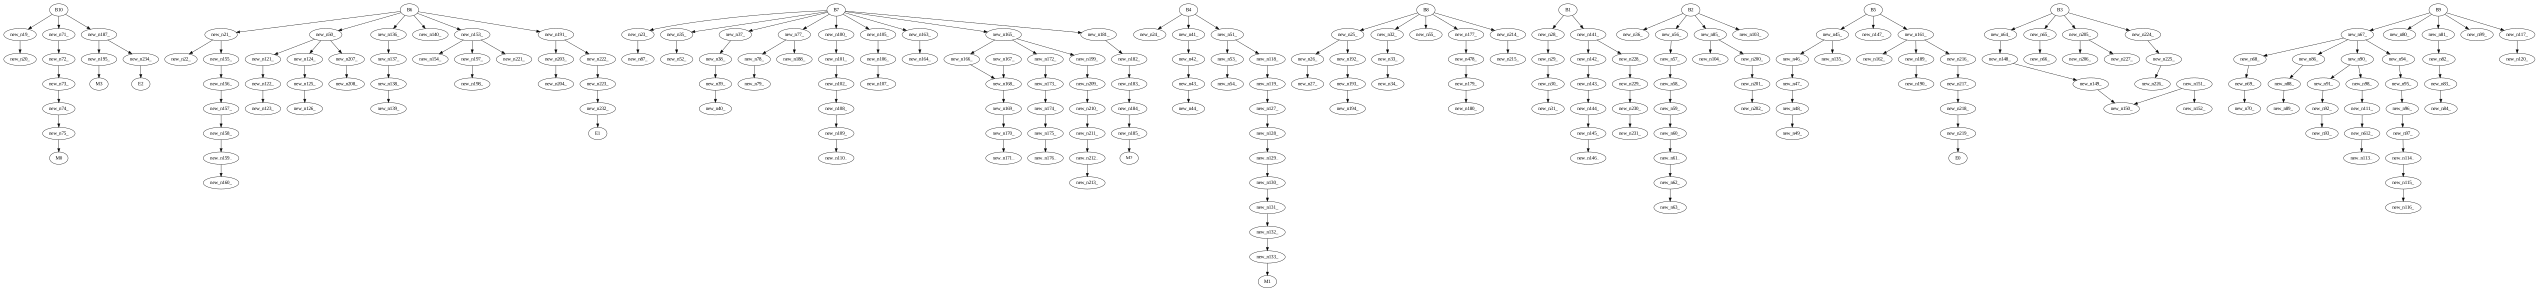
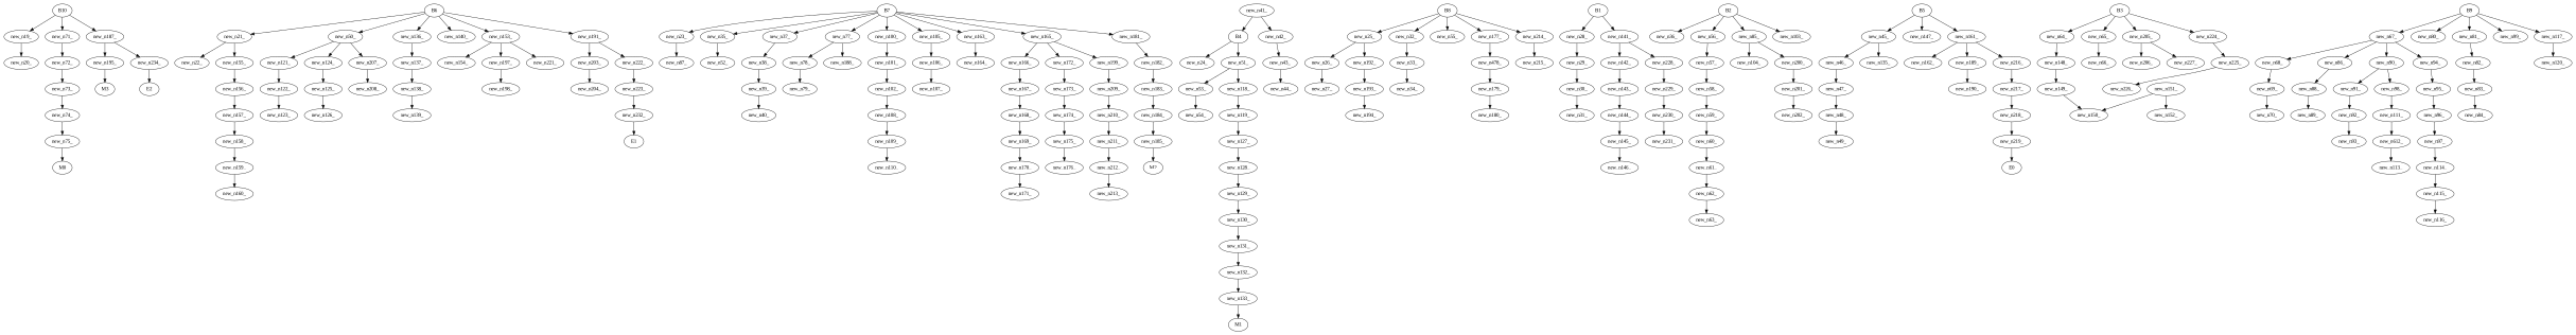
  digraph {
    fontname="Liberation Serif"
    node [fontname="Liberation Serif"]
    edge [fontname="Liberation Serif"]
    B10
    new_n19_
    new_n71_
    new_n187_
    new_n20_
    new_n72_
    new_n195_
    new_n234_
    B6
    new_n21_
    new_n50_
    new_n136_
    new_n140_
    new_n153_
    new_n191_
    new_n22_
    new_n155_
    new_n121_
    new_n124_
    new_n207_
    new_n137_
    new_n154_
    new_n197_
    new_n221_
    new_n203_
    new_n222_
    new_n156_
    B7
    new_n23_
    new_n35_
    new_n37_
    new_n77_
    new_n100_
    new_n105_
    new_n163_
    new_n165_
    new_n181_
    new_n87_
    new_n52_
    new_n38_
    new_n78_
    new_n188_
    new_n101_
    new_n106_
    new_n164_
    new_n166_
    new_n172_
    new_n199_
    new_n182_
    B4
    new_n24_
    new_n41_
    new_n51_
    new_n42_
    new_n53_
    new_n118_
    B8
    new_n25_
    new_n32_
    new_n55_
    new_n177_
    new_n214_
    new_n26_
    new_n192_
    new_n33_
    n66 [label=new_n478_]
    new_n215_
    new_n27_
    new_n193_
    B1
    new_n28_
    new_n141_
    new_n29_
    new_n142_
    new_n228_
    new_n30_
    new_n31_
    new_n34_
    B2
    new_n36_
    new_n56_
    new_n85_
    new_n103_
    new_n57_
    new_n104_
    new_n200_
    new_n39_
    new_n40_
    new_n43_
    new_n44_
    B5
    new_n45_
    new_n147_
    new_n161_
    new_n46_
    new_n135_
    new_n162_
    new_n189_
    new_n216_
    new_n47_
    new_n48_
    new_n49_
    new_n122_
    new_n125_
    new_n208_
    new_n54_
    new_n119_
    new_n58_
    new_n59_
    new_n60_
    new_n61_
    new_n62_
    new_n63_
    B3
    new_n64_
    new_n65_
    new_n205_
    new_n224_
    new_n148_
    new_n66_
    new_n206_
    new_n227_
    new_n225_
    new_n149_
    B9
    new_n67_
    new_n80_
    new_n81_
    new_n99_
    new_n117_
    new_n68_
    new_n86_
    new_n90_
    new_n94_
    new_n82_
    new_n120_
    new_n69_
    new_n88_
    new_n91_
    new_n98_
    new_n95_
    new_n70_
    new_n73_
    new_n74_
    new_n75_
    M0
    new_n79_
    new_n83_
    new_n84_
    new_n201_
    new_n89_
    new_n92_
    new_n111_
    new_n93_
    new_n96_
    new_n97_
    new_n114_
    new_n115_
    n159 [label=new_n612_]
    new_n102_
    new_n108_
    new_n109_
    new_n107_
    new_n110_
    new_n113_
    new_n116_
    new_n127_
    new_n128_
    new_n123_
    new_n126_
    new_n129_
    new_n130_
    new_n131_
    new_n132_
    new_n133_
    M1
    new_n138_
    new_n139_
    new_n143_
    new_n229_
    new_n144_
    new_n145_
    new_n146_
    new_n150_
    new_n151_
    new_n152_
    new_n198_
    new_n157_
    new_n158_
    new_n159_
    new_n160_
    new_n190_
    new_n217_
    new_n167_
    new_n173_
    new_n209_
    new_n168_
    new_n169_
    new_n170_
    new_n171_
    new_n174_
    new_n175_
    new_n176_
    new_n179_
    new_n180_
    new_n183_
    new_n184_
    new_n185_
    M2
    M3
    E2
    new_n204_
    new_n223_
    new_n194_
    new_n210_
    new_n202_
    new_n211_
    new_n212_
    new_n213_
    new_n218_
    new_n219_
    E0
    new_n232_
    E1
    new_n226_
    new_n230_
    new_n231_
    B10 -> new_n19_
    B10 -> new_n71_
    B10 -> new_n187_
    new_n19_ -> new_n20_
    new_n71_ -> new_n72_
    new_n187_ -> new_n195_
    new_n187_ -> new_n234_
    new_n72_ -> new_n73_
    new_n195_ -> M3
    new_n234_ -> E2
    B6 -> new_n21_
    B6 -> new_n50_
    B6 -> new_n136_
    B6 -> new_n140_
    B6 -> new_n153_
    B6 -> new_n191_
    new_n21_ -> new_n22_
    new_n21_ -> new_n155_
    new_n50_ -> new_n121_
    new_n50_ -> new_n124_
    new_n50_ -> new_n207_
    new_n136_ -> new_n137_
    new_n153_ -> new_n154_
    new_n153_ -> new_n197_
    new_n153_ -> new_n221_
    new_n191_ -> new_n203_
    new_n191_ -> new_n222_
    new_n155_ -> new_n156_
    new_n121_ -> new_n122_
    new_n124_ -> new_n125_
    new_n207_ -> new_n208_
    new_n137_ -> new_n138_
    new_n197_ -> new_n198_
    new_n203_ -> new_n204_
    new_n222_ -> new_n223_
    new_n156_ -> new_n157_
    B7 -> new_n23_
    B7 -> new_n35_
    B7 -> new_n37_
    B7 -> new_n77_
    B7 -> new_n100_
    B7 -> new_n105_
    B7 -> new_n163_
    B7 -> new_n165_
    B7 -> new_n181_
    new_n23_ -> new_n87_
    new_n35_ -> new_n52_
    new_n37_ -> new_n38_
    new_n77_ -> new_n78_
    new_n77_ -> new_n188_
    new_n100_ -> new_n101_
    new_n105_ -> new_n106_
    new_n163_ -> new_n164_
    new_n165_ -> new_n166_
    new_n165_ -> new_n172_
    new_n165_ -> new_n199_
    new_n181_ -> new_n182_
    new_n38_ -> new_n39_
    new_n78_ -> new_n79_
    new_n101_ -> new_n102_
    new_n106_ -> new_n107_
-   new_n166_ -> new_n168_
+   new_n166_ -> new_n167_
    new_n172_ -> new_n173_
    new_n199_ -> new_n209_
    new_n182_ -> new_n183_
    B4 -> new_n24_
-   B4 -> new_n41_
+   new_n41_ -> B4
    B4 -> new_n51_
    new_n41_ -> new_n42_
    new_n51_ -> new_n53_
    new_n51_ -> new_n118_
    new_n42_ -> new_n43_
    new_n53_ -> new_n54_
    new_n118_ -> new_n119_
    B8 -> new_n25_
    B8 -> new_n32_
    B8 -> new_n55_
    B8 -> new_n177_
    B8 -> new_n214_
    new_n25_ -> new_n26_
    new_n25_ -> new_n192_
    new_n32_ -> new_n33_
    new_n177_ -> n66
    new_n214_ -> new_n215_
    new_n26_ -> new_n27_
    new_n192_ -> new_n193_
    new_n33_ -> new_n34_
    n66 -> new_n179_
    new_n193_ -> new_n194_
    B1 -> new_n28_
    B1 -> new_n141_
    new_n28_ -> new_n29_
    new_n141_ -> new_n142_
    new_n141_ -> new_n228_
    new_n29_ -> new_n30_
    new_n142_ -> new_n143_
    new_n228_ -> new_n229_
    new_n30_ -> new_n31_
    B2 -> new_n36_
    B2 -> new_n56_
    B2 -> new_n85_
    B2 -> new_n103_
    new_n56_ -> new_n57_
    new_n85_ -> new_n104_
    new_n85_ -> new_n200_
    new_n57_ -> new_n58_
    new_n200_ -> new_n201_
    new_n39_ -> new_n40_
    new_n43_ -> new_n44_
    B5 -> new_n45_
    B5 -> new_n147_
    B5 -> new_n161_
    new_n45_ -> new_n46_
    new_n45_ -> new_n135_
    new_n161_ -> new_n162_
    new_n161_ -> new_n189_
    new_n161_ -> new_n216_
    new_n46_ -> new_n47_
    new_n189_ -> new_n190_
    new_n216_ -> new_n217_
    new_n47_ -> new_n48_
    new_n48_ -> new_n49_
    new_n122_ -> new_n123_
    new_n125_ -> new_n126_
    new_n119_ -> new_n127_
    new_n58_ -> new_n59_
    new_n59_ -> new_n60_
    new_n60_ -> new_n61_
    new_n61_ -> new_n62_
    new_n62_ -> new_n63_
    B3 -> new_n64_
    B3 -> new_n65_
    B3 -> new_n205_
    B3 -> new_n224_
    new_n64_ -> new_n148_
    new_n65_ -> new_n66_
    new_n205_ -> new_n206_
    new_n205_ -> new_n227_
    new_n224_ -> new_n225_
    new_n148_ -> new_n149_
    new_n225_ -> new_n226_
    new_n149_ -> new_n150_
    B9 -> new_n67_
    B9 -> new_n80_
    B9 -> new_n81_
    B9 -> new_n99_
    B9 -> new_n117_
    new_n67_ -> new_n68_
    new_n67_ -> new_n86_
    new_n67_ -> new_n90_
    new_n67_ -> new_n94_
    new_n81_ -> new_n82_
    new_n117_ -> new_n120_
    new_n68_ -> new_n69_
    new_n86_ -> new_n88_
    new_n90_ -> new_n91_
    new_n90_ -> new_n98_
    new_n94_ -> new_n95_
    new_n82_ -> new_n83_
    new_n69_ -> new_n70_
    new_n88_ -> new_n89_
    new_n91_ -> new_n92_
    new_n98_ -> new_n111_
    new_n95_ -> new_n96_
    new_n73_ -> new_n74_
    new_n74_ -> new_n75_
    new_n75_ -> M0
    new_n83_ -> new_n84_
    new_n201_ -> new_n202_
    new_n92_ -> new_n93_
    new_n111_ -> n159
    new_n96_ -> new_n97_
    new_n97_ -> new_n114_
    new_n114_ -> new_n115_
    new_n115_ -> new_n116_
    n159 -> new_n113_
    new_n102_ -> new_n108_
    new_n108_ -> new_n109_
    new_n109_ -> new_n110_
    new_n127_ -> new_n128_
    new_n128_ -> new_n129_
    new_n129_ -> new_n130_
    new_n130_ -> new_n131_
    new_n131_ -> new_n132_
    new_n132_ -> new_n133_
    new_n133_ -> M1
    new_n138_ -> new_n139_
    new_n143_ -> new_n144_
    new_n229_ -> new_n230_
    new_n144_ -> new_n145_
    new_n145_ -> new_n146_
    new_n151_ -> new_n150_
    new_n151_ -> new_n152_
    new_n157_ -> new_n158_
    new_n158_ -> new_n159_
    new_n159_ -> new_n160_
    new_n217_ -> new_n218_
    new_n167_ -> new_n168_
    new_n173_ -> new_n174_
    new_n209_ -> new_n210_
    new_n168_ -> new_n169_
    new_n169_ -> new_n170_
    new_n170_ -> new_n171_
    new_n174_ -> new_n175_
    new_n175_ -> new_n176_
    new_n179_ -> new_n180_
    new_n183_ -> new_n184_
    new_n184_ -> new_n185_
    new_n185_ -> M2
    new_n223_ -> new_n232_
    new_n210_ -> new_n211_
    new_n211_ -> new_n212_
    new_n212_ -> new_n213_
    new_n218_ -> new_n219_
    new_n219_ -> E0
    new_n232_ -> E1
    new_n230_ -> new_n231_
  }
